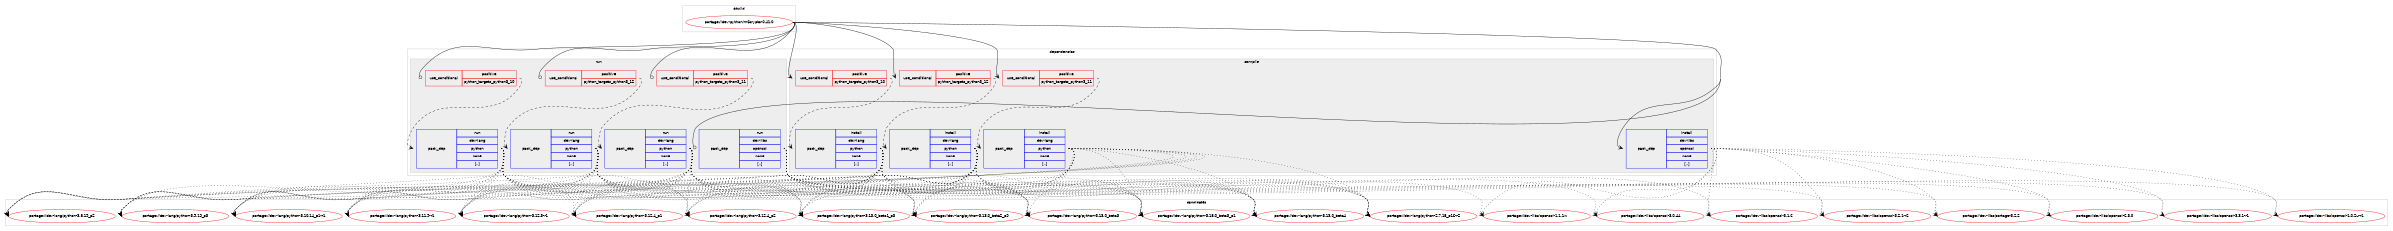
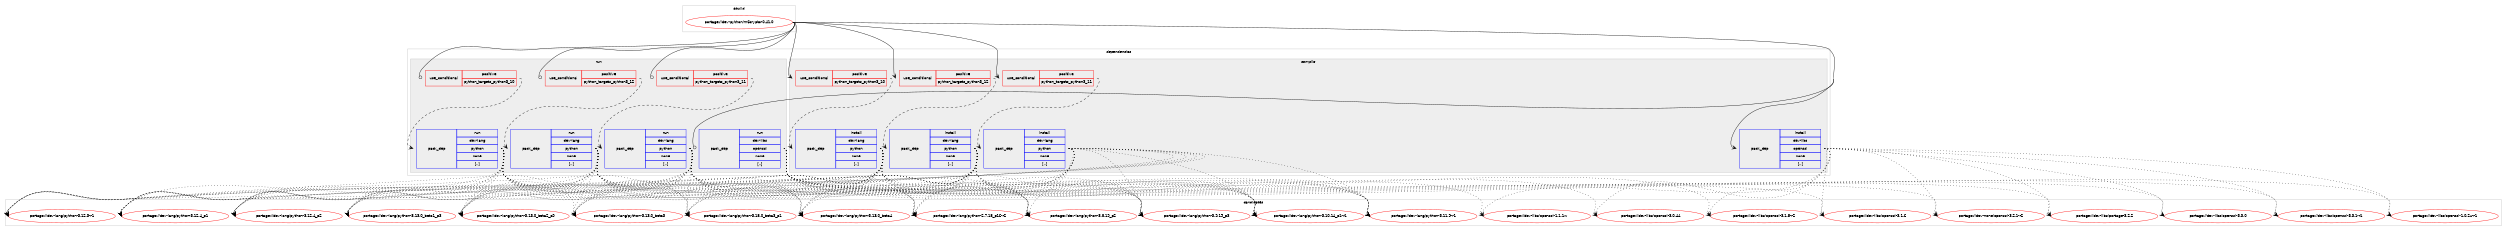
  digraph {
    compound=true
    concentrate=true
    fontname="DejaVu Sans"
    fontsize=10
    newrank=true
    rankdir=TB
    ranksep=1.5
    node [color=red fontname="DejaVu Sans" fontsize=10]
    edge [arrowhead=vee fontname="DejaVu Sans" headport=w style=dotted tailport=e weight=100]
    n1 [label="portage://dev-python/m6crypto-0.41.0" width=4]
    n2 [color=blue label=<<TABLE BORDER="0" CELLBORDER="1" CELLSPACING="0" CELLPADDING="4" WIDTH="220"><TR><TD ROWSPAN="6" CELLPADDING="30">pack_dep</TD></TR><TR><TD WIDTH="110">install</TD></TR><TR><TD>dev-lang</TD></TR><TR><TD>python</TD></TR><TR><TD>none</TD></TR><TR><TD>[,,]</TD></TR></TABLE>> shape=none]
    n3 [label=<<TABLE BORDER="0" CELLBORDER="1" CELLSPACING="0" CELLPADDING="4"><TR><TD ROWSPAN="3" CELLPADDING="10">use_conditional</TD></TR><TR><TD>positive</TD></TR><TR><TD>python_targets_python3_10</TD></TR></TABLE>> shape=none]
    n4 [color=blue label=<<TABLE BORDER="0" CELLBORDER="1" CELLSPACING="0" CELLPADDING="4" WIDTH="220"><TR><TD ROWSPAN="6" CELLPADDING="30">pack_dep</TD></TR><TR><TD WIDTH="110">install</TD></TR><TR><TD>dev-lang</TD></TR><TR><TD>python</TD></TR><TR><TD>none</TD></TR><TR><TD>[,,]</TD></TR></TABLE>> shape=none]
    n5 [label=<<TABLE BORDER="0" CELLBORDER="1" CELLSPACING="0" CELLPADDING="4"><TR><TD ROWSPAN="3" CELLPADDING="10">use_conditional</TD></TR><TR><TD>positive</TD></TR><TR><TD>python_targets_python3_11</TD></TR></TABLE>> shape=none]
    n6 [color=blue label=<<TABLE BORDER="0" CELLBORDER="1" CELLSPACING="0" CELLPADDING="4" WIDTH="220"><TR><TD ROWSPAN="6" CELLPADDING="30">pack_dep</TD></TR><TR><TD WIDTH="110">install</TD></TR><TR><TD>dev-lang</TD></TR><TR><TD>python</TD></TR><TR><TD>none</TD></TR><TR><TD>[,,]</TD></TR></TABLE>> shape=none]
    n7 [label=<<TABLE BORDER="0" CELLBORDER="1" CELLSPACING="0" CELLPADDING="4"><TR><TD ROWSPAN="3" CELLPADDING="10">use_conditional</TD></TR><TR><TD>positive</TD></TR><TR><TD>python_targets_python3_12</TD></TR></TABLE>> shape=none]
    n8 [color=blue label=<<TABLE BORDER="0" CELLBORDER="1" CELLSPACING="0" CELLPADDING="4" WIDTH="220"><TR><TD ROWSPAN="6" CELLPADDING="30">pack_dep</TD></TR><TR><TD WIDTH="110">install</TD></TR><TR><TD>dev-libs</TD></TR><TR><TD>openssl</TD></TR><TR><TD>none</TD></TR><TR><TD>[,,]</TD></TR></TABLE>> shape=none]
    n9 [color=blue label=<<TABLE BORDER="0" CELLBORDER="1" CELLSPACING="0" CELLPADDING="4" WIDTH="220"><TR><TD ROWSPAN="6" CELLPADDING="30">pack_dep</TD></TR><TR><TD WIDTH="110">run</TD></TR><TR><TD>dev-lang</TD></TR><TR><TD>python</TD></TR><TR><TD>none</TD></TR><TR><TD>[,,]</TD></TR></TABLE>> shape=none]
    n10 [label=<<TABLE BORDER="0" CELLBORDER="1" CELLSPACING="0" CELLPADDING="4"><TR><TD ROWSPAN="3" CELLPADDING="10">use_conditional</TD></TR><TR><TD>positive</TD></TR><TR><TD>python_targets_python3_10</TD></TR></TABLE>> shape=none]
    n11 [color=blue label=<<TABLE BORDER="0" CELLBORDER="1" CELLSPACING="0" CELLPADDING="4" WIDTH="220"><TR><TD ROWSPAN="6" CELLPADDING="30">pack_dep</TD></TR><TR><TD WIDTH="110">run</TD></TR><TR><TD>dev-lang</TD></TR><TR><TD>python</TD></TR><TR><TD>none</TD></TR><TR><TD>[,,]</TD></TR></TABLE>> shape=none]
    n12 [label=<<TABLE BORDER="0" CELLBORDER="1" CELLSPACING="0" CELLPADDING="4"><TR><TD ROWSPAN="3" CELLPADDING="10">use_conditional</TD></TR><TR><TD>positive</TD></TR><TR><TD>python_targets_python3_11</TD></TR></TABLE>> shape=none]
    n13 [color=blue label=<<TABLE BORDER="0" CELLBORDER="1" CELLSPACING="0" CELLPADDING="4" WIDTH="220"><TR><TD ROWSPAN="6" CELLPADDING="30">pack_dep</TD></TR><TR><TD WIDTH="110">run</TD></TR><TR><TD>dev-lang</TD></TR><TR><TD>python</TD></TR><TR><TD>none</TD></TR><TR><TD>[,,]</TD></TR></TABLE>> shape=none]
    n14 [label=<<TABLE BORDER="0" CELLBORDER="1" CELLSPACING="0" CELLPADDING="4"><TR><TD ROWSPAN="3" CELLPADDING="10">use_conditional</TD></TR><TR><TD>positive</TD></TR><TR><TD>python_targets_python3_12</TD></TR></TABLE>> shape=none]
    n15 [color=blue label=<<TABLE BORDER="0" CELLBORDER="1" CELLSPACING="0" CELLPADDING="4" WIDTH="220"><TR><TD ROWSPAN="6" CELLPADDING="30">pack_dep</TD></TR><TR><TD WIDTH="110">run</TD></TR><TR><TD>dev-libs</TD></TR><TR><TD>openssl</TD></TR><TR><TD>none</TD></TR><TR><TD>[,,]</TD></TR></TABLE>> shape=none]
    n16 [label="portage://dev-lang/python-3.13.0_beta4" width=4]
    n17 [label="portage://dev-lang/python-3.18.0_beta3_p1" width=4]
    n18 [label="portage://dev-lang/python-3.13.0_beta3" width=4]
    n19 [label="portage://dev-lang/python-3.13.0_beta2_p9" width=4]
    n20 [label="portage://dev-lang/python-3.13.0_beta1_p3" width=4]
    n21 [label="portage://dev-lang/python-3.12.4_p2" width=4]
    n22 [label="portage://dev-lang/python-3.12.4_p1" width=4]
    n23 [label="portage://dev-lang/python-3.12.3-r1" width=4]
    n24 [label="portage://dev-lang/python-3.11.9-r1" width=4]
    n25 [label="portage://dev-lang/python-3.10.14_p1-r1" width=4]
    n26 [label="portage://dev-lang/python-3.9.19_p3" width=4]
    n27 [label="portage://dev-lang/python-3.8.19_p2" width=4]
    n28 [label="portage://dev-lang/python-2.7.18_p16-r2" width=4]
    n29 [label="portage://dev-libs/openssl-3.3.1-r1" width=4]
-   n30 [label="portage://dev-libs/openssl-6.3.0" width=4]
+   n30 [label="portage://dev-libs/openssl-3.3.0" width=4]
    n31 [label="portage://dev-libs/portage-3.2.2" width=4]
-   n32 [label="portage://dev-libs/openssl-3.2.1-r2" width=4]
+   n32 [label="portage://dev-none/openssl-3.2.1-r2" width=4]
    n33 [label="portage://dev-libs/openssl-3.1.6" width=4]
+   n34 [label="portage://dev-libs/openssl-3.1.5-r2" width=4]
    n35 [label="portage://dev-libs/openssl-3.0.44" width=4]
    n36 [label="portage://dev-libs/openssl-1.1.1w" width=4]
    n37 [label="portage://dev-libs/openssl-1.0.2u-r1" width=4]
    subgraph cluster_1 {
      color=gray
      label=<<i>ebuild</i>>
      n1
    }
    subgraph cluster_2 {
      color=gray
      label=<<i>dependencies</i>>
      subgraph cluster_3 {
        color=gray
        fillcolor="#eeeeee"
        label=<<i>compile</i>>
        style=filled
        subgraph sub_4 {
          color=gray
          fillcolor="#eeeeee"
          label=<<i>compile</i>>
          style=filled
          n3
          subgraph sub_5 {
            color=gray
            fillcolor="#eeeeee"
            label=<<i>compile</i>>
            style=filled
            n2
          }
        }
        subgraph sub_6 {
          color=gray
          fillcolor="#eeeeee"
          label=<<i>compile</i>>
          style=filled
          n5
          subgraph sub_7 {
            color=gray
            fillcolor="#eeeeee"
            label=<<i>compile</i>>
            style=filled
            n4
          }
        }
        subgraph sub_8 {
          color=gray
          fillcolor="#eeeeee"
          label=<<i>compile</i>>
          style=filled
          n7
          subgraph sub_9 {
            color=gray
            fillcolor="#eeeeee"
            label=<<i>compile</i>>
            style=filled
            n6
          }
        }
        subgraph sub_10 {
          color=gray
          fillcolor="#eeeeee"
          label=<<i>compile</i>>
          style=filled
          n8
        }
      }
      subgraph cluster_11 {
        color=gray
        fillcolor="#eeeeee"
        label=<<i>compile and run</i>>
        style=filled
      }
      subgraph cluster_12 {
        color=gray
        fillcolor="#eeeeee"
        label=<<i>run</i>>
        style=filled
        subgraph sub_13 {
          color=gray
          fillcolor="#eeeeee"
          label=<<i>run</i>>
          style=filled
          n10
          subgraph sub_14 {
            color=gray
            fillcolor="#eeeeee"
            label=<<i>run</i>>
            style=filled
            n9
          }
        }
        subgraph sub_15 {
          color=gray
          fillcolor="#eeeeee"
          label=<<i>run</i>>
          style=filled
          n12
          subgraph sub_16 {
            color=gray
            fillcolor="#eeeeee"
            label=<<i>run</i>>
            style=filled
            n11
          }
        }
        subgraph sub_17 {
          color=gray
          fillcolor="#eeeeee"
          label=<<i>run</i>>
          style=filled
          n14
          subgraph sub_18 {
            color=gray
            fillcolor="#eeeeee"
            label=<<i>run</i>>
            style=filled
            n13
          }
        }
        subgraph sub_19 {
          color=gray
          fillcolor="#eeeeee"
          label=<<i>run</i>>
          style=filled
          n15
        }
      }
    }
    subgraph cluster_20 {
      color=gray
      label=<<i>candidates</i>>
      rank=same
      subgraph sub_21 {
        color=black
        label=<<i>candidates</i>>
        nodesep=1
        rank=same
        n16
        n17
        n18
        n19
        n20
        n21
        n22
        n23
        n24
        n25
        n26
        n27
        n28
      }
      subgraph sub_22 {
        color=black
        label=<<i>candidates</i>>
        nodesep=1
        rank=same
        n16
        n17
        n18
        n19
        n20
        n21
        n22
        n23
        n24
        n25
        n26
        n27
        n28
      }
      subgraph sub_23 {
        color=black
        label=<<i>candidates</i>>
        nodesep=1
        rank=same
        n16
        n17
        n18
        n19
        n20
        n21
        n22
        n23
        n24
        n25
        n26
        n27
        n28
      }
      subgraph sub_24 {
        color=black
        label=<<i>candidates</i>>
        nodesep=1
        rank=same
        n29
        n30
        n31
        n32
        n33
+       n34
        n35
        n36
        n37
      }
      subgraph sub_25 {
        color=black
        label=<<i>candidates</i>>
        nodesep=1
        rank=same
        n16
        n17
        n18
        n19
        n20
        n21
        n22
        n23
        n24
        n25
        n26
        n27
        n28
      }
      subgraph sub_26 {
        color=black
        label=<<i>candidates</i>>
        nodesep=1
        rank=same
        n16
        n17
        n18
        n19
        n20
        n21
        n22
        n23
        n24
        n25
        n26
        n27
        n28
      }
      subgraph sub_27 {
        color=black
        label=<<i>candidates</i>>
        nodesep=1
        rank=same
        n16
        n17
        n18
        n19
        n20
        n21
        n22
        n23
        n24
        n25
        n26
        n27
        n28
      }
      subgraph sub_28 {
        color=black
        label=<<i>candidates</i>>
        nodesep=1
        rank=same
        n29
        n30
        n31
        n32
        n33
+       n34
        n35
        n36
        n37
      }
    }
    n1 -> n3 [style=solid weight=20]
    n1 -> n5 [style=solid weight=20]
    n1 -> n7 [style=solid weight=20]
    n1 -> n8 [style=solid weight=20]
    n1 -> n10 [arrowhead=odot style=solid weight=20]
    n1 -> n12 [arrowhead=odot style=solid weight=20]
    n1 -> n14 [arrowhead=odot style=solid weight=20]
    n1 -> n15 [arrowhead=odot style=solid weight=20]
    n2 -> n16
    n2 -> n17
    n2 -> n18
    n2 -> n19
    n2 -> n20
    n2 -> n21
    n2 -> n22
    n2 -> n23
    n2 -> n24
    n2 -> n25
    n2 -> n26
    n2 -> n27
    n2 -> n28
    n3 -> n2 [style=dashed weight=20]
    n4 -> n16
    n4 -> n17
    n4 -> n18
    n4 -> n19
    n4 -> n20
    n4 -> n21
    n4 -> n22
    n4 -> n23
    n4 -> n24
    n4 -> n25
    n4 -> n26
    n4 -> n27
    n4 -> n28
    n5 -> n4 [style=dashed weight=20]
    n6 -> n16
    n6 -> n17
    n6 -> n18
    n6 -> n19
    n6 -> n20
    n6 -> n21
    n6 -> n22
    n6 -> n23
    n6 -> n24
    n6 -> n25
    n6 -> n26
    n6 -> n27
    n6 -> n28
    n7 -> n6 [style=dashed weight=20]
    n8 -> n29
    n8 -> n30
    n8 -> n31
    n8 -> n32
    n8 -> n33
+   n8 -> n34
    n8 -> n35
    n8 -> n36
    n8 -> n37
    n9 -> n16
    n9 -> n17
    n9 -> n18
    n9 -> n19
    n9 -> n20
    n9 -> n21
    n9 -> n22
    n9 -> n23
    n9 -> n24
    n9 -> n25
    n9 -> n26
    n9 -> n27
    n9 -> n28
    n10 -> n9 [style=dashed weight=20]
    n11 -> n16
    n11 -> n17
    n11 -> n18
    n11 -> n19
    n11 -> n20
    n11 -> n21
    n11 -> n22
    n11 -> n23
    n11 -> n24
    n11 -> n25
    n11 -> n26
    n11 -> n27
    n11 -> n28
    n12 -> n11 [style=dashed weight=20]
    n13 -> n16
    n13 -> n17
    n13 -> n18
    n13 -> n19
    n13 -> n20
    n13 -> n21
    n13 -> n22
    n13 -> n23
    n13 -> n24
    n13 -> n25
    n13 -> n26
    n13 -> n27
    n13 -> n28
    n14 -> n13 [style=dashed weight=20]
    n15 -> n29
    n15 -> n30
    n15 -> n31
    n15 -> n32
    n15 -> n33
+   n15 -> n34
    n15 -> n35
    n15 -> n36
    n15 -> n37
  }
